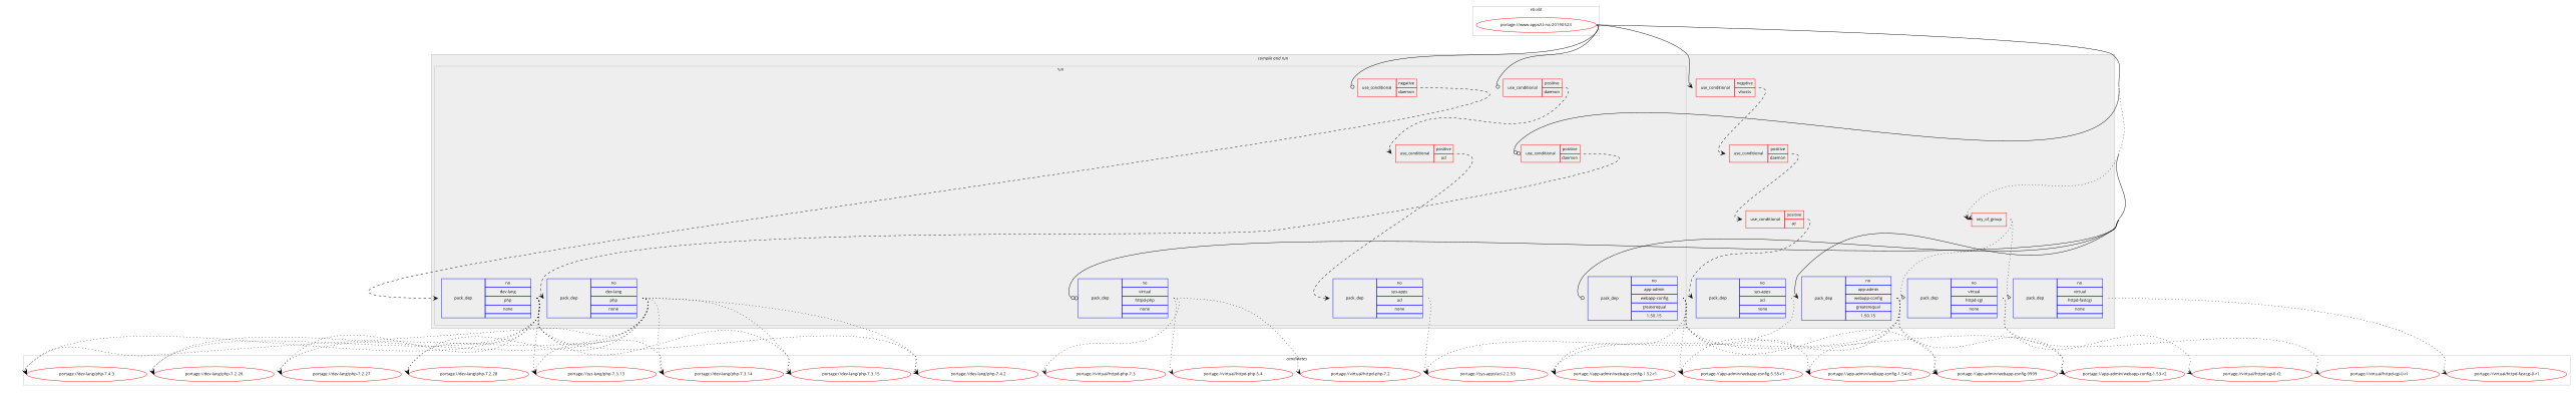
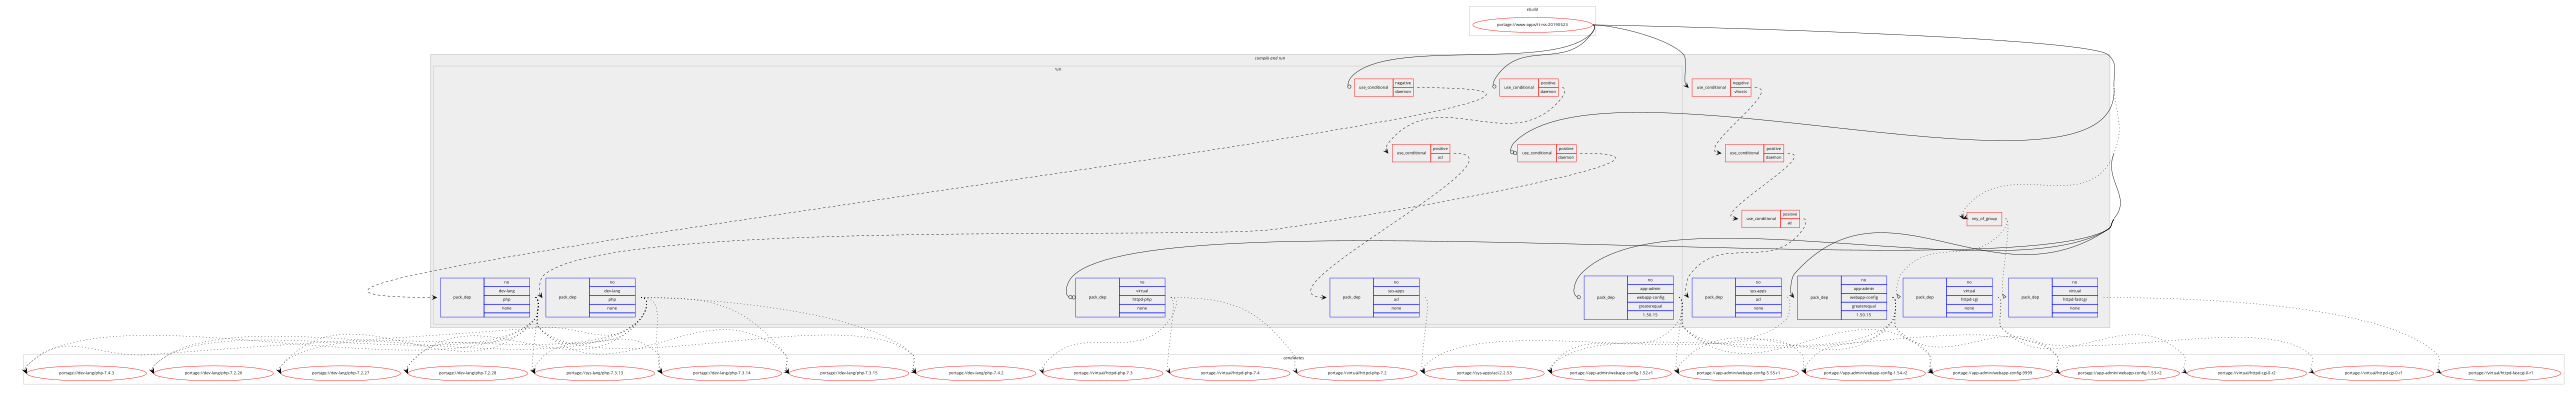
  digraph {
    compound=true
    concentrate=true
    fontname="Open Sans"
    fontsize=10
    newrank=true
    rankdir=TB
    ranksep=1.5
    node [color=red fontname="Open Sans" fontsize=10]
    edge [arrowhead=vee fontname="Open Sans" headport=w style=dotted tailport=e weight=100]
    n1 [label="portage://www-apps/tt-rss-20190523" width=4]
    n2 [color=blue label=<<TABLE BORDER="0" CELLBORDER="1" CELLSPACING="0" CELLPADDING="4" WIDTH="220"><TR><TD ROWSPAN="6" CELLPADDING="30">pack_dep</TD></TR><TR><TD WIDTH="110">no</TD></TR><TR><TD>virtual</TD></TR><TR><TD>httpd-cgi</TD></TR><TR><TD>none</TD></TR><TR><TD></TD></TR></TABLE>> shape=none]
    n3 [color=blue label=<<TABLE BORDER="0" CELLBORDER="1" CELLSPACING="0" CELLPADDING="4" WIDTH="220"><TR><TD ROWSPAN="6" CELLPADDING="30">pack_dep</TD></TR><TR><TD WIDTH="110">no</TD></TR><TR><TD>virtual</TD></TR><TR><TD>httpd-fastcgi</TD></TR><TR><TD>none</TD></TR><TR><TD></TD></TR></TABLE>> shape=none]
    n4 [label=<<TABLE BORDER="0" CELLBORDER="1" CELLSPACING="0" CELLPADDING="4"><TR><TD CELLPADDING="10">any_of_group</TD></TR></TABLE>> shape=none]
    n5 [color=blue label=<<TABLE BORDER="0" CELLBORDER="1" CELLSPACING="0" CELLPADDING="4" WIDTH="220"><TR><TD ROWSPAN="6" CELLPADDING="30">pack_dep</TD></TR><TR><TD WIDTH="110">no</TD></TR><TR><TD>sys-apps</TD></TR><TR><TD>acl</TD></TR><TR><TD>none</TD></TR><TR><TD></TD></TR></TABLE>> shape=none]
    n6 [label=<<TABLE BORDER="0" CELLBORDER="1" CELLSPACING="0" CELLPADDING="4"><TR><TD ROWSPAN="3" CELLPADDING="10">use_conditional</TD></TR><TR><TD>positive</TD></TR><TR><TD>acl</TD></TR></TABLE>> shape=none]
    n7 [label=<<TABLE BORDER="0" CELLBORDER="1" CELLSPACING="0" CELLPADDING="4"><TR><TD ROWSPAN="3" CELLPADDING="10">use_conditional</TD></TR><TR><TD>positive</TD></TR><TR><TD>daemon</TD></TR></TABLE>> shape=none]
    n8 [label=<<TABLE BORDER="0" CELLBORDER="1" CELLSPACING="0" CELLPADDING="4"><TR><TD ROWSPAN="3" CELLPADDING="10">use_conditional</TD></TR><TR><TD>negative</TD></TR><TR><TD>vhosts</TD></TR></TABLE>> shape=none]
    n9 [color=blue label=<<TABLE BORDER="0" CELLBORDER="1" CELLSPACING="0" CELLPADDING="4" WIDTH="220"><TR><TD ROWSPAN="6" CELLPADDING="30">pack_dep</TD></TR><TR><TD WIDTH="110">no</TD></TR><TR><TD>app-admin</TD></TR><TR><TD>webapp-config</TD></TR><TR><TD>greaterequal</TD></TR><TR><TD>1.50.15</TD></TR></TABLE>> shape=none]
    n10 [color=blue label=<<TABLE BORDER="0" CELLBORDER="1" CELLSPACING="0" CELLPADDING="4" WIDTH="220"><TR><TD ROWSPAN="6" CELLPADDING="30">pack_dep</TD></TR><TR><TD WIDTH="110">no</TD></TR><TR><TD>sys-apps</TD></TR><TR><TD>acl</TD></TR><TR><TD>none</TD></TR><TR><TD></TD></TR></TABLE>> shape=none]
    n11 [label=<<TABLE BORDER="0" CELLBORDER="1" CELLSPACING="0" CELLPADDING="4"><TR><TD ROWSPAN="3" CELLPADDING="10">use_conditional</TD></TR><TR><TD>positive</TD></TR><TR><TD>acl</TD></TR></TABLE>> shape=none]
    n12 [label=<<TABLE BORDER="0" CELLBORDER="1" CELLSPACING="0" CELLPADDING="4"><TR><TD ROWSPAN="3" CELLPADDING="10">use_conditional</TD></TR><TR><TD>positive</TD></TR><TR><TD>daemon</TD></TR></TABLE>> shape=none]
    n13 [color=blue label=<<TABLE BORDER="0" CELLBORDER="1" CELLSPACING="0" CELLPADDING="4" WIDTH="220"><TR><TD ROWSPAN="6" CELLPADDING="30">pack_dep</TD></TR><TR><TD WIDTH="110">no</TD></TR><TR><TD>dev-lang</TD></TR><TR><TD>php</TD></TR><TR><TD>none</TD></TR><TR><TD></TD></TR></TABLE>> shape=none]
    n14 [label=<<TABLE BORDER="0" CELLBORDER="1" CELLSPACING="0" CELLPADDING="4"><TR><TD ROWSPAN="3" CELLPADDING="10">use_conditional</TD></TR><TR><TD>negative</TD></TR><TR><TD>daemon</TD></TR></TABLE>> shape=none]
    n15 [color=blue label=<<TABLE BORDER="0" CELLBORDER="1" CELLSPACING="0" CELLPADDING="4" WIDTH="220"><TR><TD ROWSPAN="6" CELLPADDING="30">pack_dep</TD></TR><TR><TD WIDTH="110">no</TD></TR><TR><TD>dev-lang</TD></TR><TR><TD>php</TD></TR><TR><TD>none</TD></TR><TR><TD></TD></TR></TABLE>> shape=none]
    n16 [label=<<TABLE BORDER="0" CELLBORDER="1" CELLSPACING="0" CELLPADDING="4"><TR><TD ROWSPAN="3" CELLPADDING="10">use_conditional</TD></TR><TR><TD>positive</TD></TR><TR><TD>daemon</TD></TR></TABLE>> shape=none]
    n17 [color=blue label=<<TABLE BORDER="0" CELLBORDER="1" CELLSPACING="0" CELLPADDING="4" WIDTH="220"><TR><TD ROWSPAN="6" CELLPADDING="30">pack_dep</TD></TR><TR><TD WIDTH="110">no</TD></TR><TR><TD>app-admin</TD></TR><TR><TD>webapp-config</TD></TR><TR><TD>greaterequal</TD></TR><TR><TD>1.50.15</TD></TR></TABLE>> shape=none]
    n18 [color=blue label=<<TABLE BORDER="0" CELLBORDER="1" CELLSPACING="0" CELLPADDING="4" WIDTH="220"><TR><TD ROWSPAN="6" CELLPADDING="30">pack_dep</TD></TR><TR><TD WIDTH="110">no</TD></TR><TR><TD>virtual</TD></TR><TR><TD>httpd-php</TD></TR><TR><TD>none</TD></TR><TR><TD></TD></TR></TABLE>> shape=none]
    n19 [label="portage://virtual/httpd-cgi-0-r2" width=4]
    n20 [label="portage://virtual/httpd-cgi-0-r1" width=4]
    n21 [label="portage://virtual/httpd-fastcgi-0-r1" width=4]
    n22 [label="portage://sys-apps/acl-2.2.53" width=4]
    n23 [label="portage://app-admin/webapp-config-9999" width=4]
    n24 [label="portage://app-admin/webapp-config-5.55-r1" width=4]
    n25 [label="portage://app-admin/webapp-config-1.54-r2" width=4]
    n26 [label="portage://app-admin/webapp-config-1.53-r2" width=4]
    n27 [label="portage://app-admin/webapp-config-1.52-r1" width=4]
    n28 [label="portage://dev-lang/php-7.4.3" width=4]
    n29 [label="portage://dev-lang/php-7.4.2" width=4]
    n30 [label="portage://dev-lang/php-7.3.15" width=4]
    n31 [label="portage://dev-lang/php-7.3.14" width=4]
    n32 [label="portage://sys-lang/php-7.3.13" width=4]
    n33 [label="portage://dev-lang/php-7.2.28" width=4]
    n34 [label="portage://dev-lang/php-7.2.27" width=4]
    n35 [label="portage://dev-lang/php-7.2.26" width=4]
-   n36 [label="portage://virtual/httpd-php-5.4" width=4]
+   n36 [label="portage://virtual/httpd-php-7.4" width=4]
    n37 [label="portage://virtual/httpd-php-7.3" width=4]
    n38 [label="portage://virtual/httpd-php-7.2" width=4]
    subgraph cluster_1 {
      color=gray
      label=<<i>ebuild</i>>
      rank=same
      n1
    }
    subgraph cluster_2 {
      color=gray
      label=<<i>dependencies</i>>
      subgraph cluster_3 {
        color=gray
        fillcolor="#eeeeee"
        label=<<i>compile</i>>
        style=filled
        subgraph sub_4 {
          color=gray
          fillcolor="#eeeeee"
          label=<<i>compile</i>>
          style=filled
          n4
          subgraph sub_5 {
            color=gray
            fillcolor="#eeeeee"
            label=<<i>compile</i>>
            style=filled
            n2
          }
          subgraph sub_6 {
            color=gray
            fillcolor="#eeeeee"
            label=<<i>compile</i>>
            style=filled
            n3
          }
        }
        subgraph sub_7 {
          color=gray
          fillcolor="#eeeeee"
          label=<<i>compile</i>>
          style=filled
          n8
          subgraph sub_8 {
            color=gray
            fillcolor="#eeeeee"
            label=<<i>compile</i>>
            style=filled
            n7
            subgraph sub_9 {
              color=gray
              fillcolor="#eeeeee"
              label=<<i>compile</i>>
              style=filled
              n6
              subgraph sub_10 {
                color=gray
                fillcolor="#eeeeee"
                label=<<i>compile</i>>
                style=filled
                n5
              }
            }
          }
        }
        subgraph sub_11 {
          color=gray
          fillcolor="#eeeeee"
          label=<<i>compile</i>>
          style=filled
          n9
        }
      }
      subgraph cluster_12 {
        color=gray
        fillcolor="#eeeeee"
        label=<<i>compile and run</i>>
        style=filled
      }
      subgraph cluster_13 {
        color=gray
        fillcolor="#eeeeee"
        label=<<i>run</i>>
        style=filled
        subgraph sub_14 {
          color=gray
          fillcolor="#eeeeee"
          label=<<i>run</i>>
          style=filled
          n12
          subgraph sub_15 {
            color=gray
            fillcolor="#eeeeee"
            label=<<i>run</i>>
            style=filled
            n11
            subgraph sub_16 {
              color=gray
              fillcolor="#eeeeee"
              label=<<i>run</i>>
              style=filled
              n10
            }
          }
        }
        subgraph sub_17 {
          color=gray
          fillcolor="#eeeeee"
          label=<<i>run</i>>
          style=filled
          n14
          subgraph sub_18 {
            color=gray
            fillcolor="#eeeeee"
            label=<<i>run</i>>
            style=filled
            n13
          }
        }
        subgraph sub_19 {
          color=gray
          fillcolor="#eeeeee"
          label=<<i>run</i>>
          style=filled
          n16
          subgraph sub_20 {
            color=gray
            fillcolor="#eeeeee"
            label=<<i>run</i>>
            style=filled
            n15
          }
        }
        subgraph sub_21 {
          color=gray
          fillcolor="#eeeeee"
          label=<<i>run</i>>
          style=filled
          n17
        }
        subgraph sub_22 {
          color=gray
          fillcolor="#eeeeee"
          label=<<i>run</i>>
          style=filled
          n18
        }
      }
    }
    subgraph cluster_23 {
      color=gray
      label=<<i>candidates</i>>
      rank=same
      subgraph sub_24 {
        color=black
        label=<<i>candidates</i>>
        nodesep=1
        rank=same
        n19
        n20
      }
      subgraph sub_25 {
        color=black
        label=<<i>candidates</i>>
        nodesep=1
        rank=same
        n21
      }
      subgraph sub_26 {
        color=black
        label=<<i>candidates</i>>
        nodesep=1
        rank=same
        n22
      }
      subgraph sub_27 {
        color=black
        label=<<i>candidates</i>>
        nodesep=1
        rank=same
        n23
        n24
        n25
        n26
        n27
      }
      subgraph sub_28 {
        color=black
        label=<<i>candidates</i>>
        nodesep=1
        rank=same
        n28
        n29
        n30
        n31
        n32
        n33
        n34
        n35
      }
      subgraph sub_29 {
        color=black
        label=<<i>candidates</i>>
        nodesep=1
        rank=same
        n22
      }
      subgraph sub_30 {
        color=black
        label=<<i>candidates</i>>
        nodesep=1
        rank=same
        n28
        n29
        n30
        n31
        n32
        n33
        n34
        n35
      }
      subgraph sub_31 {
        color=black
        label=<<i>candidates</i>>
        nodesep=1
        rank=same
        n23
        n24
        n25
        n26
        n27
      }
      subgraph sub_32 {
        color=black
        label=<<i>candidates</i>>
        nodesep=1
        rank=same
        n36
        n37
        n38
      }
    }
    n1 -> n4 [weight=20]
    n1 -> n8 [style=solid weight=20]
    n1 -> n9 [style=solid weight=20]
    n1 -> n12 [arrowhead=odot style=solid weight=20]
    n1 -> n14 [arrowhead=odot style=solid weight=20]
    n1 -> n16 [arrowhead=odot style=solid weight=20]
    n1 -> n17 [arrowhead=odot style=solid weight=20]
    n1 -> n18 [arrowhead=odot style=solid weight=20]
    n2 -> n19
    n2 -> n20
    n3 -> n21
    n4 -> n2 [arrowhead=oinv weight=20]
    n4 -> n3 [arrowhead=oinv weight=20]
    n5 -> n22
    n6 -> n5 [style=dashed weight=20]
    n7 -> n6 [style=dashed weight=20]
    n8 -> n7 [style=dashed weight=20]
    n9 -> n23
    n9 -> n24
    n9 -> n25
    n9 -> n26
    n9 -> n27
    n10 -> n22
    n11 -> n10 [style=dashed weight=20]
    n12 -> n11 [style=dashed weight=20]
    n13 -> n28
    n13 -> n29
    n13 -> n30
    n13 -> n31
    n13 -> n32
    n13 -> n33
    n13 -> n34
    n13 -> n35
    n14 -> n13 [style=dashed weight=20]
    n15 -> n28
    n15 -> n29
    n15 -> n30
    n15 -> n31
    n15 -> n32
    n15 -> n33
    n15 -> n34
    n15 -> n35
    n16 -> n15 [style=dashed weight=20]
    n17 -> n23
    n17 -> n24
    n17 -> n25
    n17 -> n26
    n17 -> n27
    n18 -> n36
    n18 -> n37
    n18 -> n38
  }
